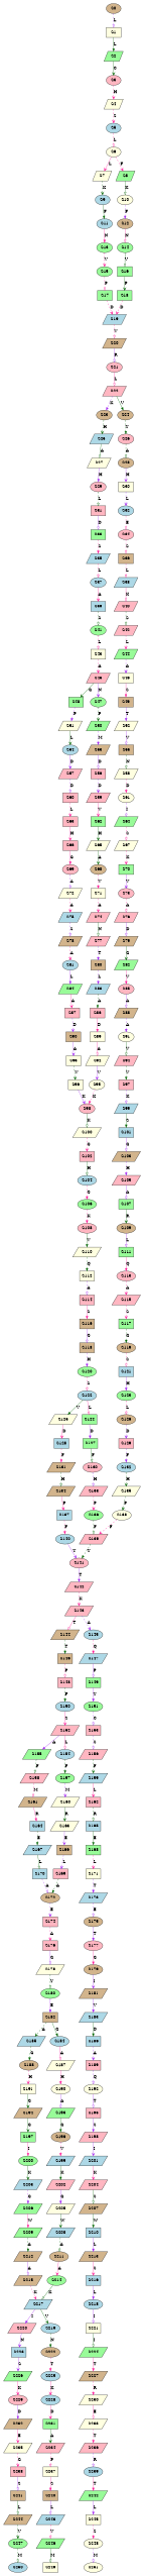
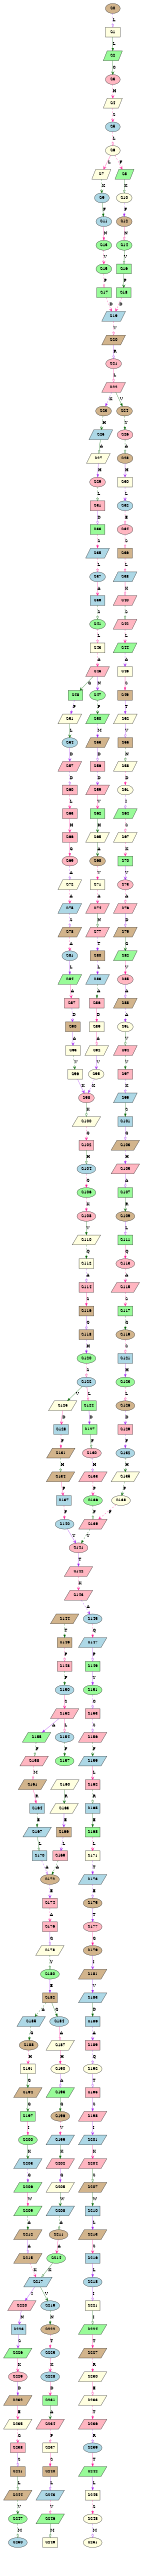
  strict digraph {
    node [fillcolor=lightpink shape=parallelogram style=filled]
    edge [arrowhead=vee color=deeppink style=solid]
    S0 [fillcolor=tan shape=ellipse]
    S1 [fillcolor=lightyellow shape=box]
    S2 [fillcolor=palegreen]
    S3 [shape=ellipse]
    S4 [fillcolor=lightyellow]
    S5 [fillcolor=lightblue shape=ellipse]
    S6 [fillcolor=lightyellow shape=ellipse]
    S7 [fillcolor=lightyellow]
    S8 [fillcolor=palegreen]
    S9 [fillcolor=lightblue shape=ellipse]
    S10 [fillcolor=lightyellow shape=ellipse]
    S11 [fillcolor=lightblue shape=ellipse]
    S12 [fillcolor=tan shape=ellipse]
    S13 [fillcolor=palegreen shape=ellipse]
    S14 [fillcolor=palegreen shape=ellipse]
    S15 [fillcolor=palegreen shape=ellipse]
    S16 [fillcolor=palegreen shape=box]
    S17 [fillcolor=palegreen shape=box]
    S18 [fillcolor=palegreen shape=box]
    S19 [fillcolor=lightblue]
    S20 [fillcolor=tan]
    S21 [shape=ellipse]
    S22
    S23 [fillcolor=tan shape=ellipse]
    S24 [fillcolor=tan shape=ellipse]
    S25 [fillcolor=lightblue]
    S26 [shape=ellipse]
    S27 [fillcolor=lightyellow]
    S28 [fillcolor=tan shape=ellipse]
    S29 [shape=ellipse]
    S30 [fillcolor=lightyellow shape=box]
    S31 [shape=box]
    S32 [fillcolor=lightblue shape=ellipse]
    S33 [fillcolor=palegreen shape=box]
    S34 [shape=ellipse]
    S35 [fillcolor=lightblue]
    S36 [fillcolor=tan shape=box]
    S37 [fillcolor=lightblue shape=ellipse]
    S38 [fillcolor=lightblue]
    S39 [fillcolor=lightblue shape=box]
    S40
    S41 [fillcolor=palegreen shape=ellipse]
    S42
    S43 [fillcolor=lightyellow shape=box]
    S44 [fillcolor=palegreen]
    S45
    S46 [fillcolor=lightyellow shape=box]
    S47 [fillcolor=palegreen shape=ellipse]
    S48 [fillcolor=palegreen shape=box]
    S49 [fillcolor=tan shape=box]
    S50 [fillcolor=palegreen]
    S51 [fillcolor=lightyellow]
    S52 [fillcolor=lightyellow]
    S53 [fillcolor=tan]
    S54 [fillcolor=lightblue shape=ellipse]
    S55 [fillcolor=tan shape=box]
    S56 [shape=box]
    S57
    S58 [fillcolor=lightyellow]
    S59
    S60 [shape=box]
    S61 [fillcolor=lightyellow shape=ellipse]
    S62 [fillcolor=palegreen shape=box]
    S63 [shape=box]
    S64 [fillcolor=palegreen]
    S65 [fillcolor=lightyellow]
    S66 [shape=box]
    S67 [fillcolor=lightyellow]
    S68 [fillcolor=tan shape=ellipse]
    S69 [shape=ellipse]
    S70 [fillcolor=palegreen shape=box]
    S71 [fillcolor=lightyellow shape=box]
    S72 [fillcolor=lightyellow]
    S73 [shape=ellipse]
    S74
    S75 [fillcolor=lightblue]
    S76
    S77
    S78 [fillcolor=tan]
    S79 [fillcolor=tan]
    S80 [fillcolor=tan shape=box]
    S81 [fillcolor=lightblue shape=ellipse]
    S82 [fillcolor=palegreen]
    S83 [fillcolor=lightblue]
    S84 [fillcolor=palegreen]
    S85 [shape=ellipse]
    S86 [shape=box]
    S87 [shape=box]
    S88 [fillcolor=tan]
    S89 [fillcolor=lightyellow shape=box]
    S90 [fillcolor=tan shape=box]
    S91 [fillcolor=lightyellow shape=ellipse]
    S92 [fillcolor=lightyellow]
    S93 [fillcolor=lightyellow shape=box]
    S94
    S95 [fillcolor=lightyellow shape=ellipse]
    S96 [fillcolor=lightyellow shape=box]
    S97 [shape=box]
    S98 [shape=ellipse]
    S99 [fillcolor=lightblue]
    S100 [fillcolor=lightyellow]
    S101 [fillcolor=lightblue shape=box]
    S102 [shape=box]
    S103 [fillcolor=tan]
    S104 [fillcolor=lightblue shape=ellipse]
    S105
    S106 [fillcolor=palegreen shape=ellipse]
    S107 [fillcolor=palegreen shape=box]
    S108 [shape=ellipse]
    S109 [fillcolor=tan shape=ellipse]
    S110 [fillcolor=lightyellow]
    S111 [fillcolor=palegreen shape=box]
    S112 [fillcolor=lightyellow shape=box]
    S113 [shape=ellipse]
    S114 [shape=box]
    S115
    S116 [fillcolor=tan shape=box]
    S117 [fillcolor=palegreen shape=box]
    S118 [fillcolor=tan shape=box]
    S119 [fillcolor=tan shape=ellipse]
    S120 [fillcolor=palegreen shape=ellipse]
    S121 [fillcolor=lightblue shape=box]
    S122 [fillcolor=lightblue shape=ellipse]
    S123 [fillcolor=palegreen shape=ellipse]
    S124 [fillcolor=palegreen shape=box]
    S125 [fillcolor=lightyellow]
    S126 [fillcolor=tan shape=ellipse]
    S127 [fillcolor=palegreen shape=box]
    S128 [fillcolor=lightblue shape=box]
    S129 [shape=box]
    S130 [shape=ellipse]
    S131 [fillcolor=tan]
    S132 [fillcolor=lightblue shape=ellipse]
    S133
    S134 [fillcolor=tan]
    S135 [fillcolor=lightyellow]
    S136 [fillcolor=palegreen shape=ellipse]
    S137 [fillcolor=lightblue shape=box]
    S138 [fillcolor=lightyellow shape=ellipse]
    S139
    S140 [fillcolor=lightblue shape=ellipse]
    S141 [shape=ellipse]
    S142
    S143
    S144 [fillcolor=tan]
    S145 [fillcolor=lightblue shape=ellipse]
    S146 [fillcolor=tan shape=box]
    S147 [fillcolor=lightblue]
    S148 [shape=box]
    S149 [fillcolor=palegreen shape=box]
    S150 [fillcolor=lightblue shape=ellipse]
    S151 [fillcolor=palegreen shape=ellipse]
    S152
    S153 [shape=box]
    S154 [fillcolor=lightblue shape=ellipse]
    S155 [fillcolor=palegreen]
    S156
    S157 [fillcolor=palegreen shape=ellipse]
    S158
    S159 [fillcolor=lightblue]
    S160 [fillcolor=lightyellow]
    S161 [fillcolor=tan]
    S162 [shape=box]
    S163 [fillcolor=lightyellow]
    S164 [fillcolor=lightblue shape=box]
    S165 [fillcolor=lightblue shape=box]
    S166 [fillcolor=tan shape=box]
    S167 [fillcolor=lightblue]
    S168 [fillcolor=palegreen shape=box]
    S169 [shape=box]
    S170 [fillcolor=lightblue shape=box]
    S171 [fillcolor=lightyellow shape=box]
    S172 [fillcolor=tan shape=ellipse]
    S173 [fillcolor=lightblue]
    S174 [shape=box]
    S175 [fillcolor=tan shape=ellipse]
    S176 [shape=box]
    S177 [shape=ellipse]
    S178 [fillcolor=lightyellow]
    S179 [fillcolor=tan shape=ellipse]
    S180 [fillcolor=palegreen shape=ellipse]
    S181 [fillcolor=tan]
    S182 [fillcolor=tan shape=box]
    S183 [fillcolor=lightblue]
    S184 [fillcolor=lightblue shape=ellipse]
    S185 [fillcolor=lightblue]
    S186 [fillcolor=lightblue shape=box]
    S187 [fillcolor=lightyellow]
    S188 [fillcolor=tan shape=ellipse]
    S189 [shape=box]
    S190 [fillcolor=lightyellow shape=ellipse]
    S191 [fillcolor=lightyellow shape=box]
    S192 [fillcolor=lightyellow shape=ellipse]
    S193 [fillcolor=palegreen]
    S194 [fillcolor=tan]
    S195 [shape=box]
    S196 [fillcolor=tan shape=ellipse]
    S197 [fillcolor=palegreen shape=box]
    S198
    S199 [fillcolor=lightblue]
    S200 [fillcolor=palegreen shape=ellipse]
    S201 [fillcolor=lightblue]
    S202
    S203 [fillcolor=lightblue]
    S204
    S205 [fillcolor=lightyellow]
    S206 [fillcolor=palegreen]
    S207 [fillcolor=tan]
    S208 [fillcolor=lightblue]
    S209 [fillcolor=palegreen]
    S210 [fillcolor=lightblue shape=box]
    S211 [fillcolor=tan shape=ellipse]
    S212 [fillcolor=tan]
    S213 [fillcolor=tan]
    S214 [fillcolor=palegreen shape=ellipse]
    S215 [fillcolor=tan]
    S216 [fillcolor=lightblue shape=box]
    S217 [fillcolor=lightblue]
    S218 [fillcolor=lightblue shape=ellipse]
    S219 [fillcolor=lightblue shape=ellipse]
    S220
    S221 [fillcolor=lightyellow shape=box]
    S222 [fillcolor=tan shape=ellipse]
    S223 [fillcolor=lightblue shape=box]
    S224 [fillcolor=palegreen]
    S225 [fillcolor=lightblue shape=ellipse]
    S226 [fillcolor=palegreen]
    S227 [fillcolor=tan]
    S228 [fillcolor=lightblue shape=ellipse]
    S229 [shape=ellipse]
    S230 [fillcolor=lightyellow]
    S231 [fillcolor=palegreen shape=box]
    S232 [fillcolor=tan]
    S233 [fillcolor=lightyellow]
    S234
    S235 [fillcolor=lightyellow]
    S236
    S237 [fillcolor=lightyellow shape=box]
    S238 [shape=box]
    S239 [fillcolor=lightblue shape=ellipse]
    S240 [fillcolor=tan shape=box]
    S241 [fillcolor=tan shape=box]
    S242 [fillcolor=palegreen]
    S243 [fillcolor=lightblue]
    S244 [fillcolor=tan]
    S245 [fillcolor=lightyellow shape=box]
    S246 [fillcolor=palegreen]
    S247 [fillcolor=palegreen shape=ellipse]
    S248 [fillcolor=lightyellow shape=ellipse]
    S249 [fillcolor=lightyellow shape=box]
    S250 [fillcolor=lightblue shape=ellipse]
    S251 [fillcolor=lightyellow shape=ellipse]
    S0 -> S1 [arrowhead=onormal color=purple label=L style=dashed]
    S1 -> S2 [arrowhead=normal color=darkgreen label=L]
    S2 -> S3 [color=darkgreen label=C]
    S3 -> S4 [label=H style=dashed]
    S4 -> S5 [label=S style=dashed]
    S5 -> S6 [arrowhead=onormal label=L style=dashed]
    S6 -> S7 [label=L]
    S6 -> S8 [label=F style=dashed]
    S7 -> S9 [color=darkgreen label=K style=dashed]
    S8 -> S10 [arrowhead=onormal color=darkgreen label=K]
    S9 -> S11 [arrowhead=normal color=darkgreen label=F]
    S10 -> S12 [arrowhead=normal color=purple label=F style=dashed]
    S11 -> S13 [arrowhead=normal label=N]
    S12 -> S14 [arrowhead=onormal label=N]
    S13 -> S15 [label=V style=dashed]
    S14 -> S16 [arrowhead=onormal color=darkgreen label=V]
    S15 -> S17 [arrowhead=onormal label=P style=dashed]
    S16 -> S18 [color=darkgreen label=P]
    S17 -> S19 [label=D style=dashed]
    S18 -> S19 [label=D style=dashed]
    S19 -> S20 [arrowhead=onormal label=V style=dashed]
    S20 -> S21 [arrowhead=onormal color=purple label=R]
    S21 -> S22 [arrowhead=onormal label=L]
    S22 -> S23 [arrowhead=normal color=purple label=K style=dashed]
    S22 -> S24 [arrowhead=normal color=darkgreen label=V]
    S23 -> S25 [color=darkgreen label=H style=dashed]
    S24 -> S26 [arrowhead=normal color=darkgreen label=Y style=dashed]
    S25 -> S27 [arrowhead=onormal color=darkgreen label=A]
    S26 -> S28 [arrowhead=onormal color=darkgreen label=A style=dashed]
    S27 -> S29 [arrowhead=normal color=purple label=H]
    S28 -> S30 [color=purple label=H]
    S29 -> S31 [arrowhead=onormal color=darkgreen label=L style=dashed]
    S30 -> S32 [color=purple label=L style=dashed]
    S31 -> S33 [arrowhead=onormal color=purple label=D]
    S32 -> S34 [arrowhead=onormal label=E style=dashed]
    S33 -> S35 [arrowhead=normal label=S style=dashed]
    S34 -> S36 [arrowhead=onormal label=S style=dashed]
    S35 -> S37 [arrowhead=onormal label=L style=dashed]
    S36 -> S38 [arrowhead=onormal label=L style=dashed]
    S37 -> S39 [label=A]
    S38 -> S40 [arrowhead=onormal label=K]
    S39 -> S41 [arrowhead=onormal color=darkgreen label=S style=dashed]
    S40 -> S42 [arrowhead=onormal color=darkgreen label=S style=dashed]
    S41 -> S43 [arrowhead=onormal label=L style=dashed]
    S42 -> S44 [label=L style=dashed]
    S43 -> S45 [label=A style=dashed]
    S44 -> S46 [color=purple label=A style=dashed]
    S45 -> S47 [color=purple label=N]
    S45 -> S48 [color=darkgreen label=G]
    S46 -> S49 [arrowhead=normal label=S]
    S47 -> S50 [color=darkgreen label=P style=dashed]
    S48 -> S51 [arrowhead=normal color=purple label=P style=dashed]
    S49 -> S52 [arrowhead=normal color=purple label=T]
    S50 -> S53 [arrowhead=normal color=purple label=M style=dashed]
    S51 -> S54 [color=darkgreen label=L]
    S52 -> S55 [arrowhead=onormal color=purple label=V]
    S53 -> S56 [arrowhead=onormal color=purple label=D]
    S54 -> S57 [color=purple label=D]
    S55 -> S58 [arrowhead=onormal color=darkgreen label=N style=dashed]
    S56 -> S59 [color=purple label=D style=dashed]
    S57 -> S60 [arrowhead=onormal color=purple label=D style=dashed]
    S58 -> S61 [arrowhead=normal label=D style=dashed]
    S59 -> S62 [label=V]
    S60 -> S63 [label=L style=dashed]
    S61 -> S64 [arrowhead=onormal color=purple label=I style=dashed]
    S62 -> S65 [color=darkgreen label=H]
    S63 -> S66 [label=H]
    S64 -> S67 [arrowhead=onormal label=S style=dashed]
    S65 -> S68 [color=darkgreen label=A]
    S66 -> S69 [arrowhead=normal label=G]
    S67 -> S70 [label=K style=dashed]
    S68 -> S71 [arrowhead=normal label=V style=dashed]
    S69 -> S72 [arrowhead=onormal color=purple label=A style=dashed]
    S70 -> S73 [color=purple label=V]
    S71 -> S74 [label=A style=dashed]
    S72 -> S75 [label=A style=dashed]
    S73 -> S76 [arrowhead=onormal label=A style=dashed]
    S74 -> S77 [arrowhead=onormal color=darkgreen label=N]
    S75 -> S78 [arrowhead=onormal color=purple label=S style=dashed]
    S76 -> S79 [arrowhead=onormal color=purple label=D]
    S77 -> S80 [arrowhead=normal color=purple label=T style=dashed]
    S78 -> S81 [label=A style=dashed]
    S79 -> S82 [color=darkgreen label=G]
    S80 -> S83 [arrowhead=normal color=purple label=L style=dashed]
    S81 -> S84 [arrowhead=normal color=purple label=L]
    S82 -> S85 [arrowhead=normal label=V]
    S83 -> S86 [arrowhead=normal color=darkgreen label=A style=dashed]
    S84 -> S87 [label=A]
    S85 -> S88 [arrowhead=onormal color=purple label=A]
    S86 -> S89 [arrowhead=normal label=D]
    S87 -> S90 [color=purple label=D style=dashed]
    S88 -> S91 [arrowhead=normal color=purple label=A style=dashed]
    S89 -> S92 [arrowhead=onormal label=A]
    S90 -> S93 [color=purple label=A]
    S91 -> S94 [arrowhead=onormal color=darkgreen label=V]
    S92 -> S95 [color=purple label=V]
    S93 -> S96 [color=darkgreen label=V style=dashed]
    S94 -> S97 [arrowhead=normal color=darkgreen label=V style=dashed]
-   S95 -> S98 [arrowhead=normal label=K style=dashed]
+   S95 -> S98 [arrowhead=normal color=purple label=K style=dashed]
    S96 -> S98 [color=purple label=K]
    S97 -> S99 [arrowhead=onormal color=purple label=K style=dashed]
    S98 -> S100 [arrowhead=onormal color=darkgreen label=K]
    S99 -> S101 [arrowhead=normal color=darkgreen label=S]
    S100 -> S102 [label=G style=dashed]
    S101 -> S103 [arrowhead=onormal color=purple label=G]
    S102 -> S104 [arrowhead=onormal color=darkgreen label=H]
    S103 -> S105 [arrowhead=normal color=purple label=H style=dashed]
    S104 -> S106 [arrowhead=normal label=G style=dashed]
    S105 -> S107 [arrowhead=onormal color=purple label=A]
    S106 -> S108 [arrowhead=normal label=K style=dashed]
    S107 -> S109 [color=darkgreen label=R]
    S108 -> S110 [arrowhead=normal color=darkgreen label=V]
    S109 -> S111 [arrowhead=onormal color=purple label=L]
    S110 -> S112 [arrowhead=normal color=darkgreen label=Q style=dashed]
    S111 -> S113 [arrowhead=normal label=Q]
    S112 -> S114 [arrowhead=onormal color=purple label=A style=dashed]
    S113 -> S115 [label=A style=dashed]
    S114 -> S116 [arrowhead=normal label=S]
    S115 -> S117 [label=S style=dashed]
    S116 -> S118 [arrowhead=onormal color=purple label=G]
    S117 -> S119 [arrowhead=normal color=darkgreen label=G style=dashed]
    S118 -> S120 [arrowhead=normal color=purple label=H style=dashed]
    S119 -> S121 [arrowhead=onormal label=S style=dashed]
    S120 -> S122 [arrowhead=onormal label=S style=dashed]
    S121 -> S123 [arrowhead=normal color=purple label=H]
    S122 -> S124 [arrowhead=onormal label=L]
    S122 -> S125 [arrowhead=normal color=darkgreen label=V]
    S123 -> S126 [arrowhead=onormal label=L style=dashed]
    S124 -> S127 [arrowhead=normal color=purple label=D]
    S125 -> S128 [label=D]
    S126 -> S129 [color=purple label=D style=dashed]
    S127 -> S130 [arrowhead=onormal color=darkgreen label=F]
    S128 -> S131 [arrowhead=normal label=F style=dashed]
    S129 -> S132 [arrowhead=normal color=purple label=F style=dashed]
    S130 -> S133 [arrowhead=onormal color=purple label=H style=dashed]
    S131 -> S134 [arrowhead=onormal color=darkgreen label=H style=dashed]
    S132 -> S135 [color=darkgreen label=H style=dashed]
    S133 -> S136 [label=P style=dashed]
    S134 -> S137 [label=P]
    S135 -> S138 [color=darkgreen label=P style=dashed]
    S136 -> S139 [arrowhead=onormal color=darkgreen label=F style=dashed]
    S137 -> S140 [arrowhead=normal label=F style=dashed]
    S138 -> S139 [label=F style=dashed]
    S139 -> S141 [arrowhead=normal color=darkgreen label=Y style=dashed]
    S140 -> S141 [color=purple label=Y]
    S141 -> S142 [arrowhead=normal color=purple label=T]
    S142 -> S143 [label=K style=dashed]
-   S143 -> S144 [arrowhead=onormal label=T]
    S143 -> S145 [color=purple label=A style=dashed]
    S144 -> S146 [arrowhead=normal color=darkgreen label=T style=dashed]
    S145 -> S147 [arrowhead=normal label=Q style=dashed]
    S146 -> S148 [arrowhead=onormal label=P style=dashed]
    S147 -> S149 [arrowhead=onormal color=purple label=P]
    S148 -> S150 [arrowhead=normal color=darkgreen label=F style=dashed]
    S149 -> S151 [arrowhead=normal color=purple label=Y]
    S150 -> S152 [label=S]
    S151 -> S153 [arrowhead=onormal color=purple label=C style=dashed]
    S152 -> S154 [arrowhead=onormal label=L]
    S152 -> S155 [arrowhead=normal color=purple label=A]
    S153 -> S156 [arrowhead=onormal color=purple label=S style=dashed]
    S154 -> S157 [arrowhead=normal color=darkgreen label=F style=dashed]
    S155 -> S158 [arrowhead=onormal color=darkgreen label=F style=dashed]
    S156 -> S159 [color=darkgreen label=F style=dashed]
-   S157 -> S160 [color=purple label=M style=dashed]
    S158 -> S161 [arrowhead=onormal label=M style=dashed]
    S159 -> S162 [label=L]
    S160 -> S163 [color=darkgreen label=R]
    S161 -> S164 [arrowhead=normal label=R]
    S162 -> S165 [arrowhead=onormal color=darkgreen label=R style=dashed]
    S163 -> S166 [color=purple label=E]
    S164 -> S167 [arrowhead=normal color=darkgreen label=E style=dashed]
    S165 -> S168 [arrowhead=normal color=darkgreen label=E]
    S166 -> S169 [color=purple label=L style=dashed]
    S167 -> S170 [arrowhead=onormal color=darkgreen label=L]
    S168 -> S171 [label=L style=dashed]
    S169 -> S172 [arrowhead=normal color=darkgreen label=A style=dashed]
    S170 -> S172 [arrowhead=onormal color=purple label=A style=dashed]
    S171 -> S173 [arrowhead=normal color=purple label=T style=dashed]
    S172 -> S174 [color=purple label=E style=dashed]
    S173 -> S175 [arrowhead=onormal color=purple label=E style=dashed]
    S174 -> S176 [label=A style=dashed]
    S175 -> S177 [arrowhead=normal color=purple label=T]
    S176 -> S178 [arrowhead=onormal color=purple label=G]
    S177 -> S179 [arrowhead=normal label=G]
    S178 -> S180 [arrowhead=onormal color=darkgreen label=Y style=dashed]
    S179 -> S181 [color=purple label=I]
    S180 -> S182 [arrowhead=normal color=purple label=E]
    S181 -> S183 [arrowhead=normal color=purple label=V]
    S182 -> S184 [arrowhead=normal color=darkgreen label=G]
    S182 -> S185 [color=darkgreen label=A style=dashed]
    S183 -> S186 [arrowhead=normal color=darkgreen label=D]
    S184 -> S187 [arrowhead=onormal label=A]
    S185 -> S188 [arrowhead=normal color=darkgreen label=G style=dashed]
    S186 -> S189 [color=purple label=A style=dashed]
    S187 -> S190 [arrowhead=normal label=H]
    S188 -> S191 [label=H style=dashed]
    S189 -> S192 [arrowhead=onormal color=purple label=Q style=dashed]
    S190 -> S193 [arrowhead=onormal color=purple label=A]
    S191 -> S194 [color=darkgreen label=G]
    S192 -> S195 [arrowhead=onormal color=purple label=T]
    S193 -> S196 [arrowhead=normal color=darkgreen label=G]
    S194 -> S197 [color=darkgreen label=G]
    S195 -> S198 [arrowhead=normal color=purple label=S]
    S196 -> S199 [arrowhead=normal label=V style=dashed]
    S197 -> S200 [arrowhead=normal label=I]
    S198 -> S201 [color=purple label=I]
    S199 -> S202 [arrowhead=normal color=darkgreen label=K]
    S200 -> S203 [color=darkgreen label=K]
    S201 -> S204 [label=K]
    S202 -> S205 [arrowhead=normal color=purple label=G]
    S203 -> S206 [arrowhead=normal color=purple label=G style=dashed]
    S204 -> S207 [arrowhead=onormal color=darkgreen label=S]
    S205 -> S208 [color=darkgreen label=W]
    S206 -> S209 [arrowhead=normal label=W]
    S207 -> S210 [arrowhead=normal color=darkgreen label=W]
    S208 -> S211 [arrowhead=onormal color=darkgreen label=A style=dashed]
    S209 -> S212 [arrowhead=normal color=darkgreen label=A style=dashed]
    S210 -> S213 [arrowhead=normal color=purple label=L]
    S211 -> S214 [label=A]
    S212 -> S215 [arrowhead=onormal color=purple label=A]
    S213 -> S216 [label=S]
    S214 -> S217 [arrowhead=onormal color=darkgreen label=K]
    S215 -> S217 [label=K style=dashed]
    S216 -> S218 [arrowhead=normal color=purple label=L]
    S217 -> S219 [color=darkgreen label=V]
    S217 -> S220 [arrowhead=normal color=purple label=I]
    S218 -> S221 [arrowhead=onormal color=purple label=I]
    S219 -> S222 [arrowhead=normal color=darkgreen label=N style=dashed]
    S220 -> S223 [color=purple label=N]
    S221 -> S224 [arrowhead=onormal color=darkgreen label=I]
    S222 -> S225 [arrowhead=normal label=T style=dashed]
    S223 -> S226 [color=purple label=S]
    S224 -> S227 [arrowhead=normal label=T]
    S225 -> S228 [label=K]
    S226 -> S229 [label=K]
    S227 -> S230 [arrowhead=normal label=R style=dashed]
    S228 -> S231 [label=D]
    S229 -> S232 [arrowhead=normal color=purple label=D]
    S230 -> S233 [arrowhead=onormal label=E]
    S231 -> S234 [color=darkgreen label=A]
    S232 -> S235 [label=E]
    S233 -> S236 [arrowhead=normal label=T style=dashed]
    S234 -> S237 [arrowhead=onormal label=P style=dashed]
    S235 -> S238 [label=G style=dashed]
    S236 -> S239 [arrowhead=onormal color=purple label=R style=dashed]
    S237 -> S240 [arrowhead=normal label=S]
    S238 -> S241 [arrowhead=onormal color=purple label=S]
    S239 -> S242 [arrowhead=normal label=T]
    S240 -> S243 [arrowhead=onormal color=purple label=L]
    S241 -> S244 [arrowhead=onormal color=darkgreen label=L]
    S242 -> S245 [arrowhead=normal color=purple label=L]
    S243 -> S246 [arrowhead=onormal label=V style=dashed]
    S244 -> S247 [color=darkgreen label=V style=dashed]
    S245 -> S248 [arrowhead=normal label=S style=dashed]
    S246 -> S249 [arrowhead=onormal color=darkgreen label=M]
    S247 -> S250 [arrowhead=onormal color=darkgreen label=M style=dashed]
    S248 -> S251 [arrowhead=onormal color=purple label=M style=dashed]
  }
